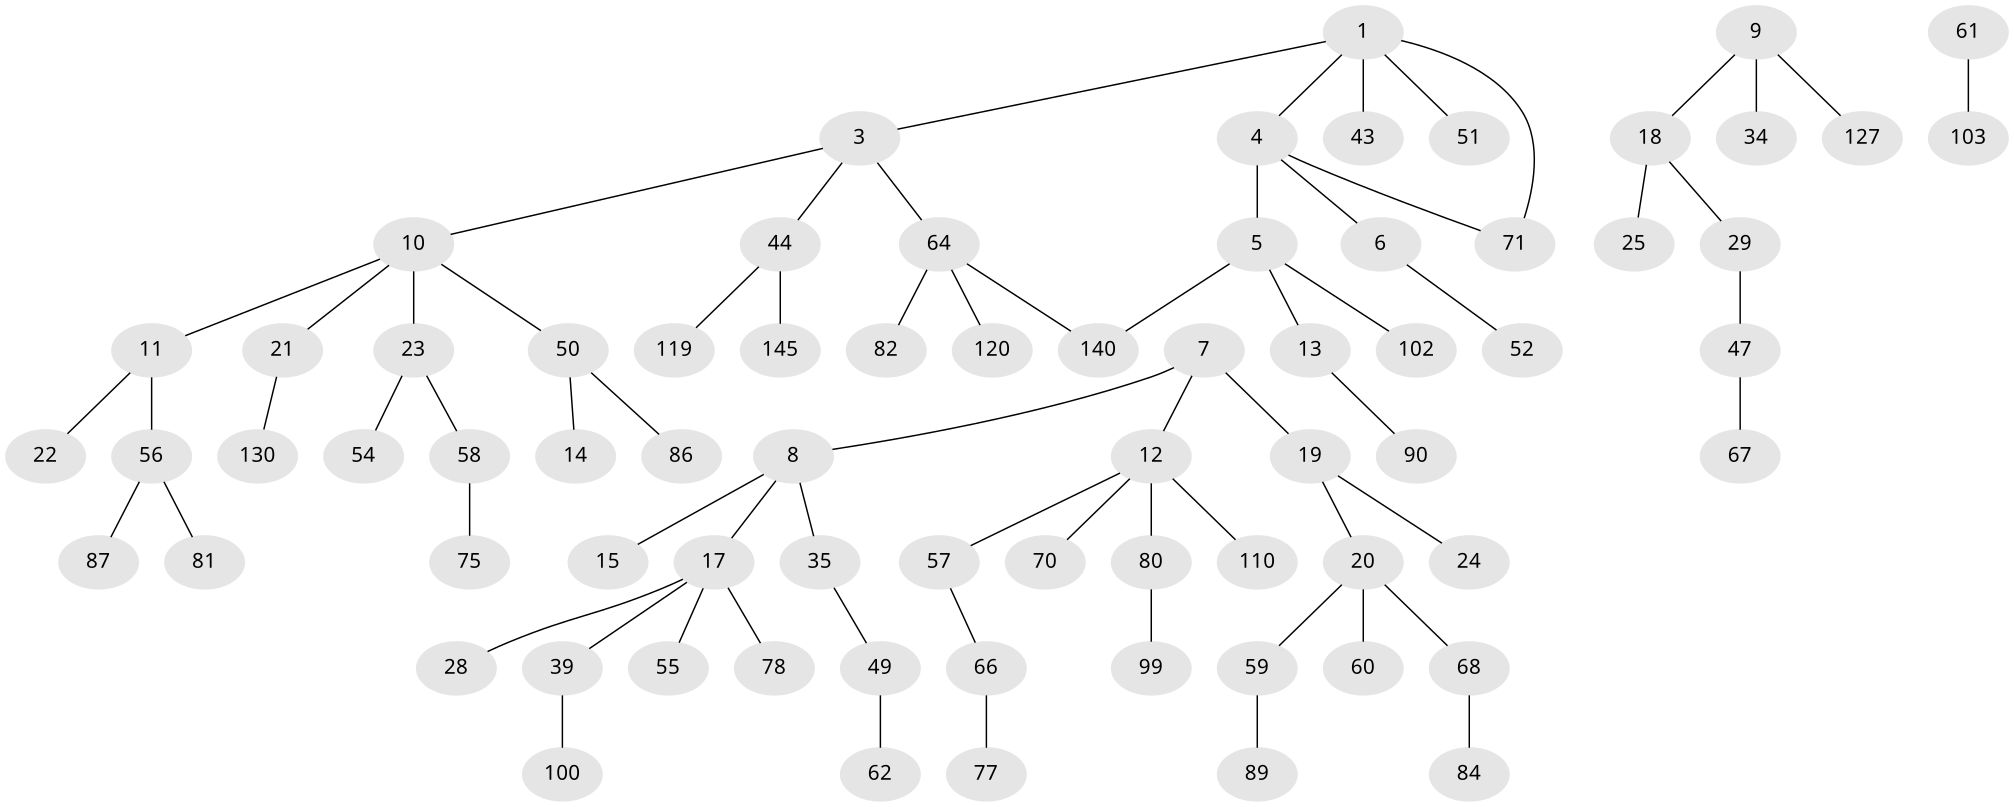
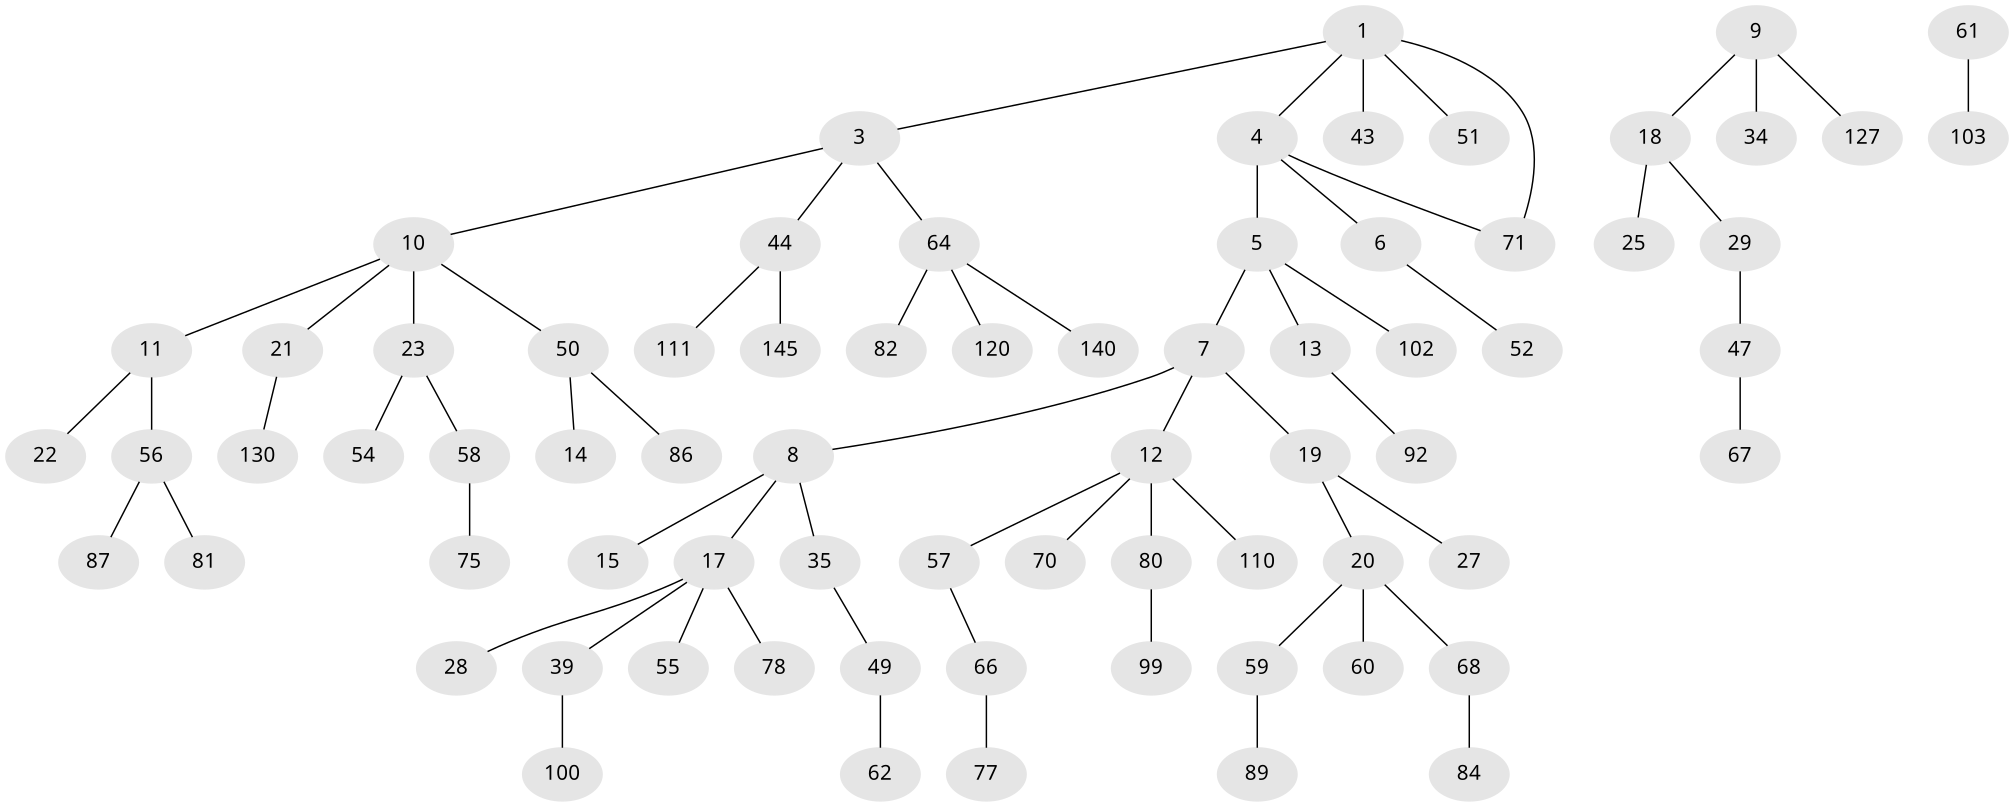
  graph {
    fontname="Noto Sans"
    node [color=gray90 fontname="Noto Sans" style=filled]
    edge [fontname="Noto Sans"]
    1 [super="+2+124+138"]
    3 [super="+83"]
    4
    43
    51
    71 [super="+76"]
    10
    n8 [label=44]
    64
    5
    6
    11 [super="+127+137+115+69"]
    21 [super="+44+46"]
    23 [super="+33+42+92"]
    50
-   119
+   119 [label=111]
    145
    82
    120
    140
    7
    13 [super="+73"]
    102
    52
    9
    18
    34 [super="+133"]
    n28 [label=127]
    8
    12 [super="+36+63+16"]
    19 [super="+97"]
-   90 [super="+118+91"]
+   90 [super="+118+91" label=92]
    15 [super="+30"]
    17 [super="+32+26+134+27+40"]
    35 [super="+65+123"]
    57
    70
    80
    110 [super="+146"]
    20
-   24
+   24 [label=27]
    28
    39 [super="+129+53"]
    55
    78
    49
    25 [super="+132"]
    29
    22
    56 [super="+101+96"]
    14 [super="+41"]
    130
    54
    58
    86 [super="+116"]
    87 [super="+142"]
    n57 [label=81]
    66
    99
    100 [super="+105"]
    47
    59
    60
    68
    89
    84 [super="+144+104"]
    75 [super="+114"]
    67 [super="+95"]
    62 [super="+93"]
    61
    103
    77 [super="+79+94"]
    1 -- 3
    1 -- 4
    1 -- 43
    1 -- 51
    1 -- 71
    3 -- 10
    3 -- n8
    3 -- 64
    4 -- 71
    4 -- 5
    4 -- 6
    10 -- 11
    10 -- 21
    10 -- 23
    10 -- 50
    n8 -- 119
    n8 -- 145
    64 -- 82
    64 -- 120
    64 -- 140
-   5 -- 140
+   5 -- 7
    5 -- 13
    5 -- 102
    6 -- 52
    11 -- 22
    11 -- 56
    21 -- 130
    23 -- 54
    23 -- 58
    50 -- 14
    50 -- 86
    7 -- 8
    7 -- 12
    7 -- 19
    13 -- 90
    9 -- 18
    9 -- 34
    9 -- n28
    18 -- 25
    18 -- 29
    8 -- 15
    8 -- 17
    8 -- 35
    12 -- 57
    12 -- 70
    12 -- 80
    12 -- 110
    19 -- 20
    19 -- 24
    17 -- 28
    17 -- 39
    17 -- 55
    17 -- 78
    35 -- 49
    57 -- 66
    80 -- 99
    20 -- 59
    20 -- 60
    20 -- 68
    39 -- 100
    49 -- 62
    29 -- 47
    56 -- 87
    56 -- n57
    58 -- 75
    66 -- 77
    47 -- 67
    59 -- 89
    68 -- 84
    61 -- 103
  }
